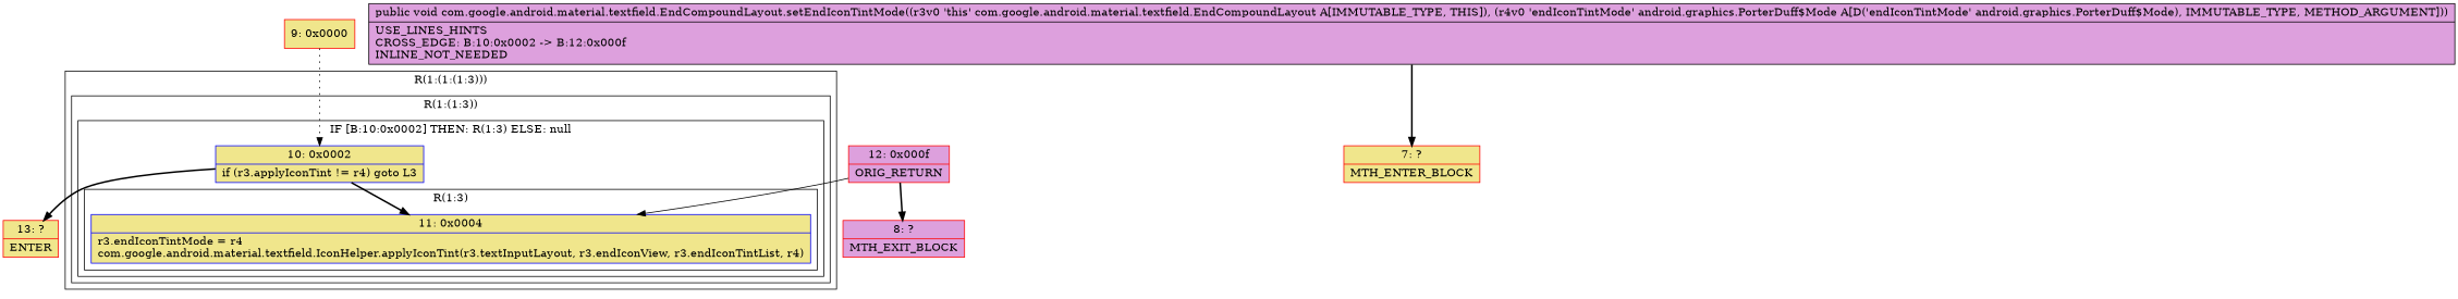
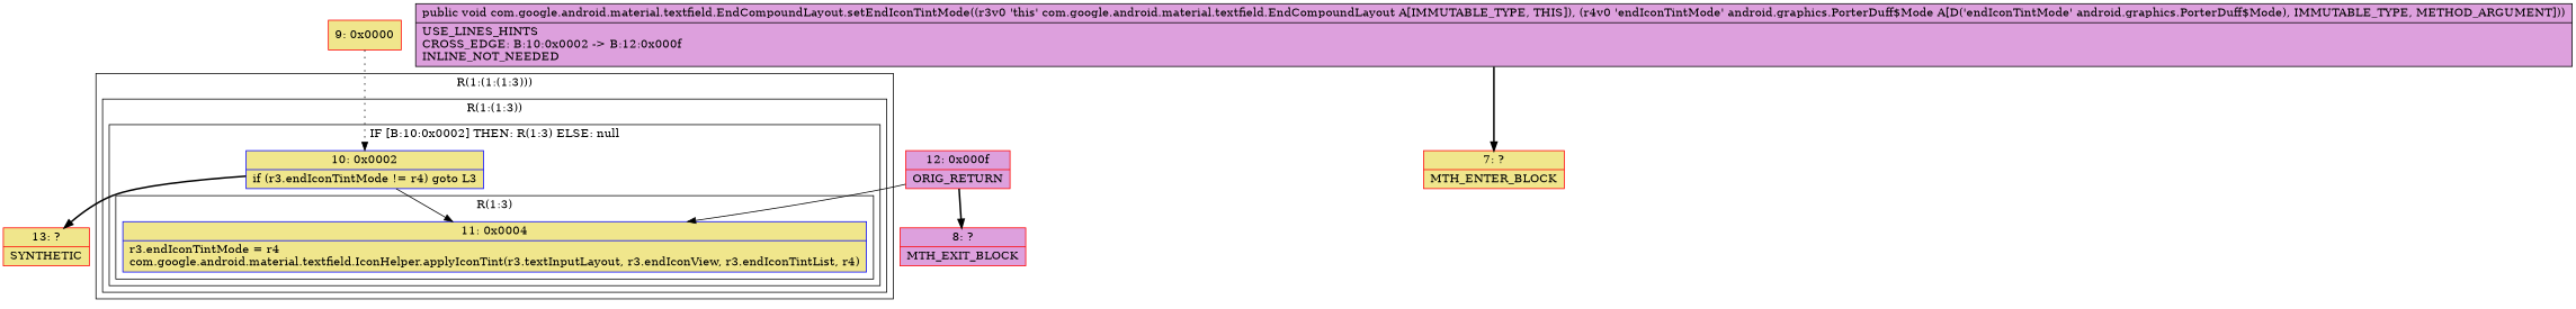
  digraph {
    node [color=red fillcolor=khaki shape=record style=filled]
    edge [style=bold]
    n1 [color=blue label="{11\:\ 0x0004|r3.endIconTintMode = r4\lcom.google.android.material.textfield.IconHelper.applyIconTint(r3.textInputLayout, r3.endIconView, r3.endIconTintList, r4)\l}"]
-   n2 [color=blue label="{10\:\ 0x0002|if (r3.applyIconTint != r4) goto L3\l}"]
-   n3 [label="{13\:\ ?|ENTER\l}"]
+   n2 [color=blue label="{10\:\ 0x0002|if (r3.endIconTintMode != r4) goto L3\l}"]
+   n3 [label="{13\:\ ?|SYNTHETIC\l}"]
    n4 [fillcolor=plum label="{12\:\ 0x000f|ORIG_RETURN\l}"]
    n5 [fillcolor=plum label="{8\:\ ?|MTH_EXIT_BLOCK\l}"]
    n6 [label="{7\:\ ?|MTH_ENTER_BLOCK\l}"]
    n7 [label="{9\:\ 0x0000}"]
    n8 [fillcolor=plum label="{public void com.google.android.material.textfield.EndCompoundLayout.setEndIconTintMode((r3v0 'this' com.google.android.material.textfield.EndCompoundLayout A[IMMUTABLE_TYPE, THIS]), (r4v0 'endIconTintMode' android.graphics.PorterDuff$Mode A[D('endIconTintMode' android.graphics.PorterDuff$Mode), IMMUTABLE_TYPE, METHOD_ARGUMENT]))  | USE_LINES_HINTS\lCROSS_EDGE: B:10:0x0002 \-\> B:12:0x000f\lINLINE_NOT_NEEDED\l}" color=""]
    subgraph cluster_1 {
      label="R(1:(1:(1:3)))"
      subgraph cluster_2 {
        label="R(1:(1:3))"
        subgraph cluster_3 {
          label="IF [B:10:0x0002] THEN: R(1:3) ELSE: null"
          n2
          subgraph cluster_4 {
            label="R(1:3)"
            n1
          }
        }
      }
    }
-   n2 -> n1
+   n2 -> n1 [style=solid]
    n2 -> n3
    n4 -> n1 [style=solid]
    n4 -> n5
    n7 -> n2 [style=dotted]
    n8 -> n6
  }
